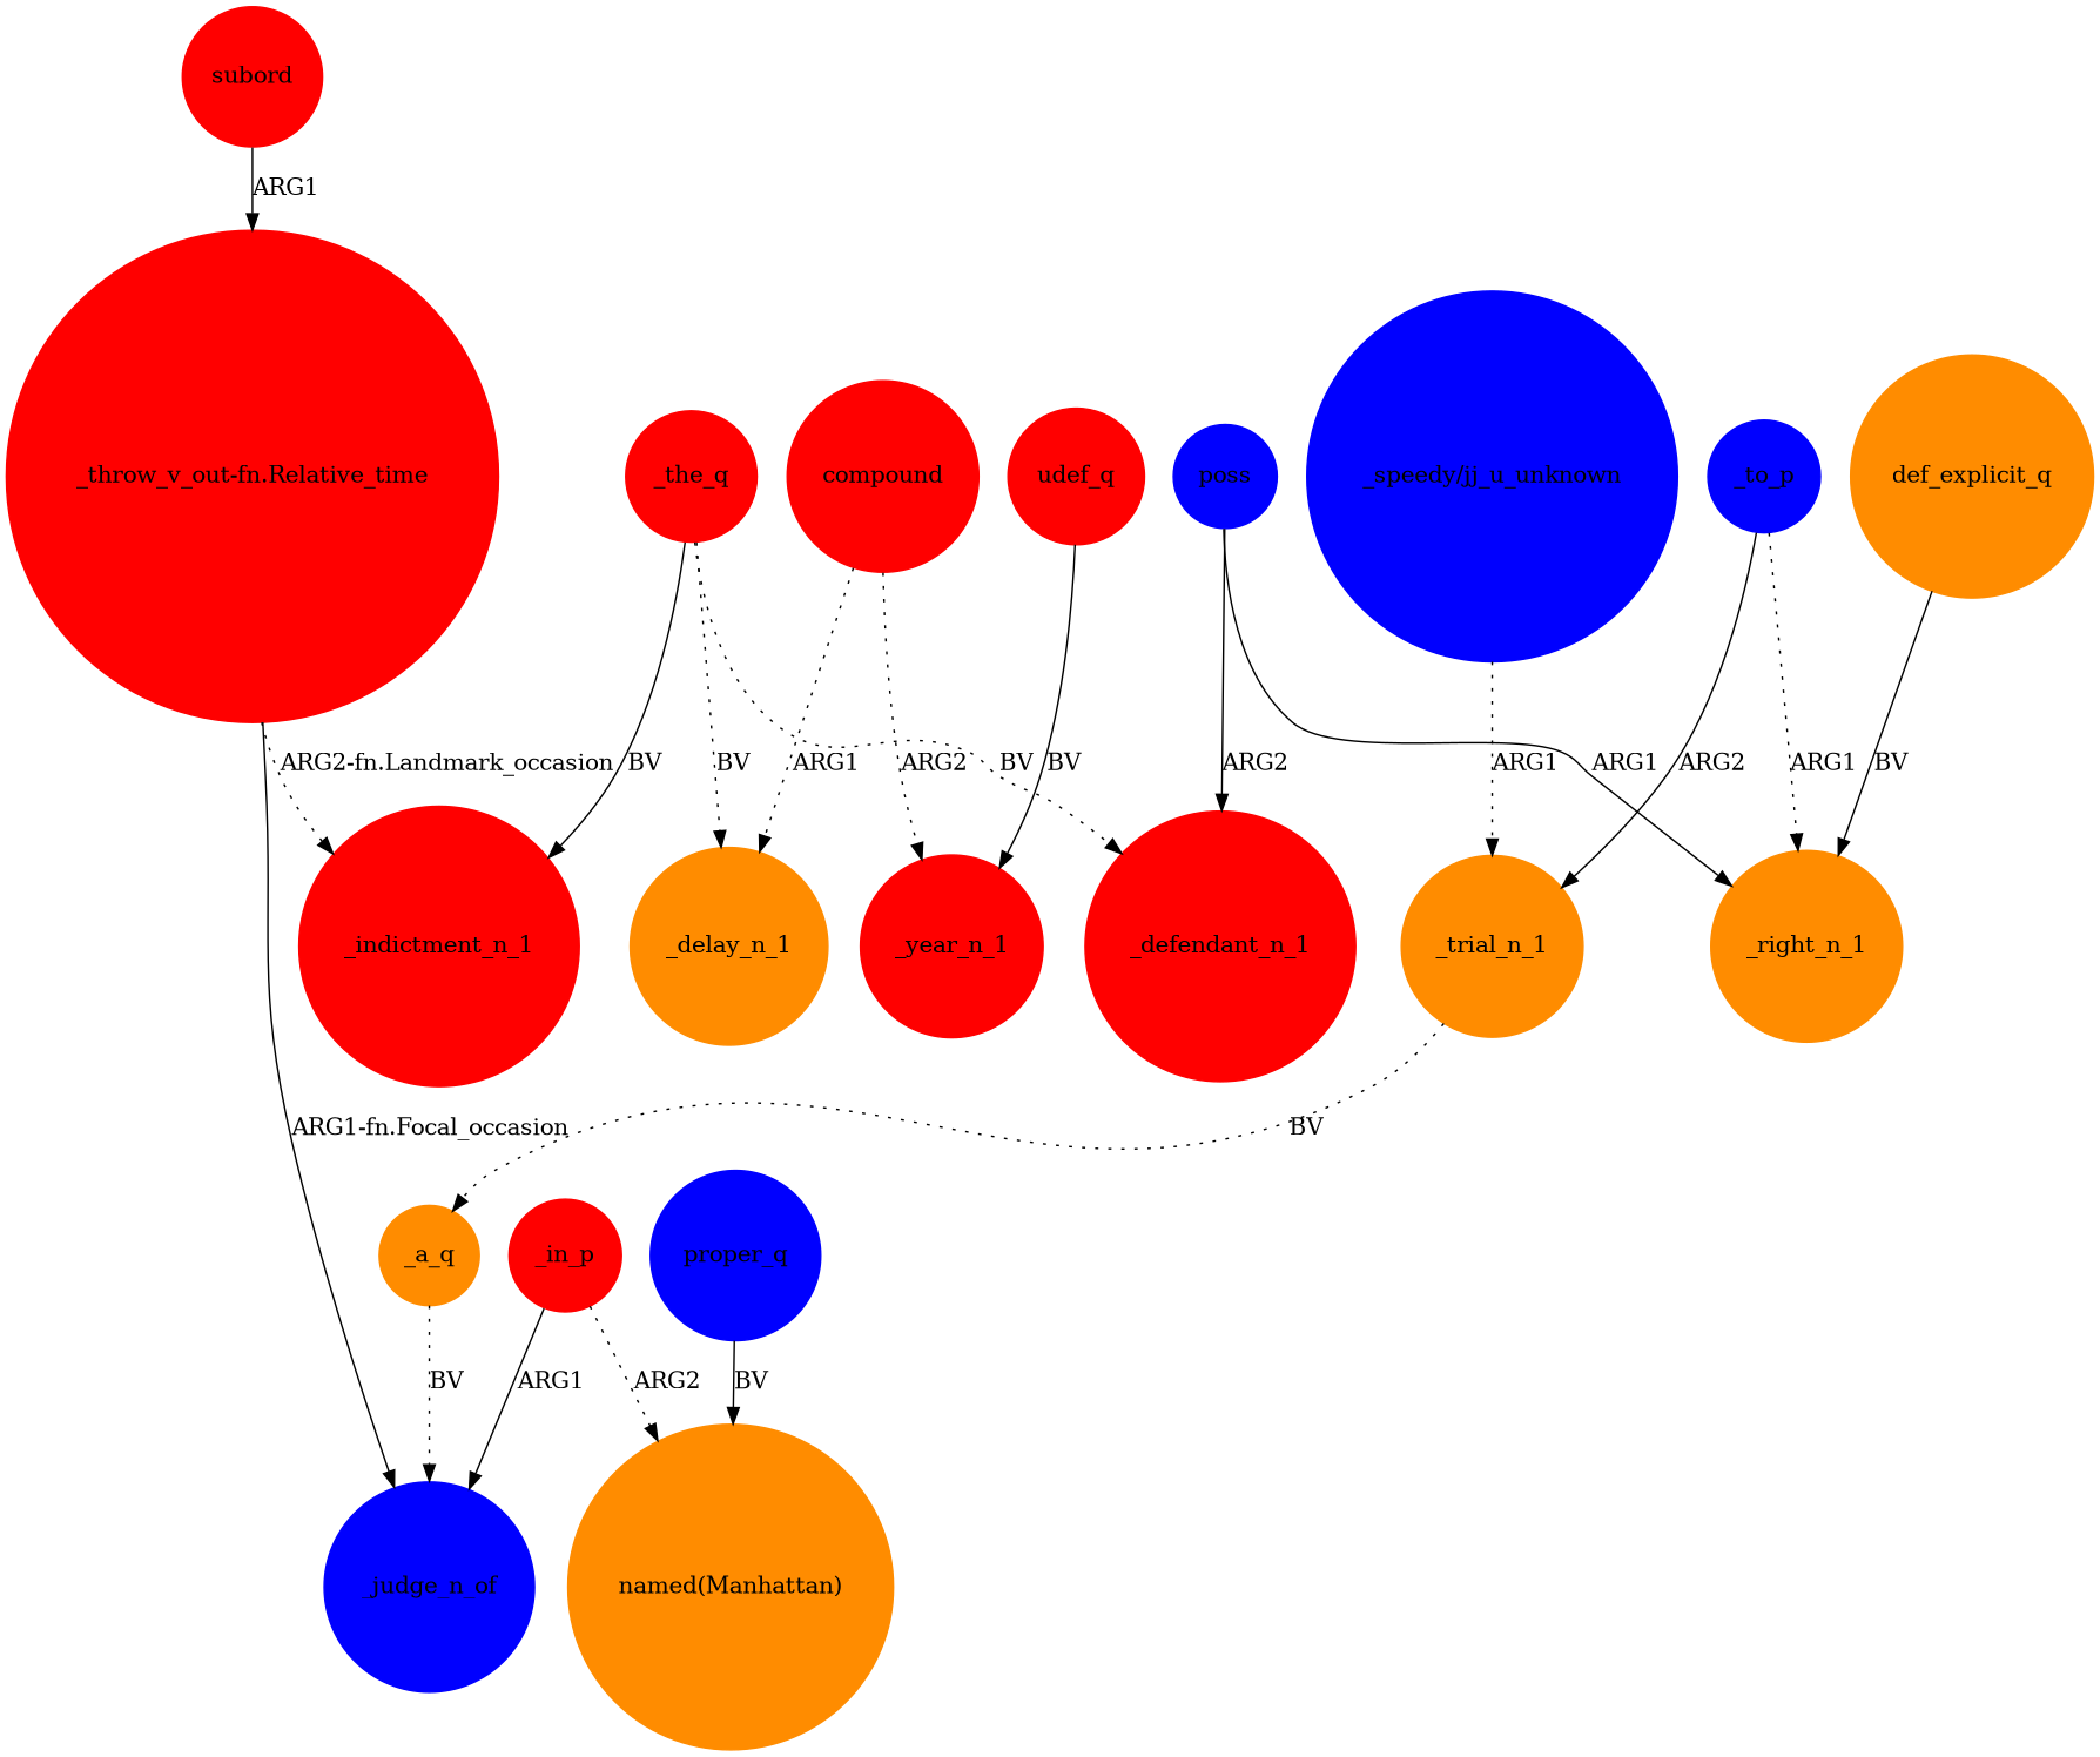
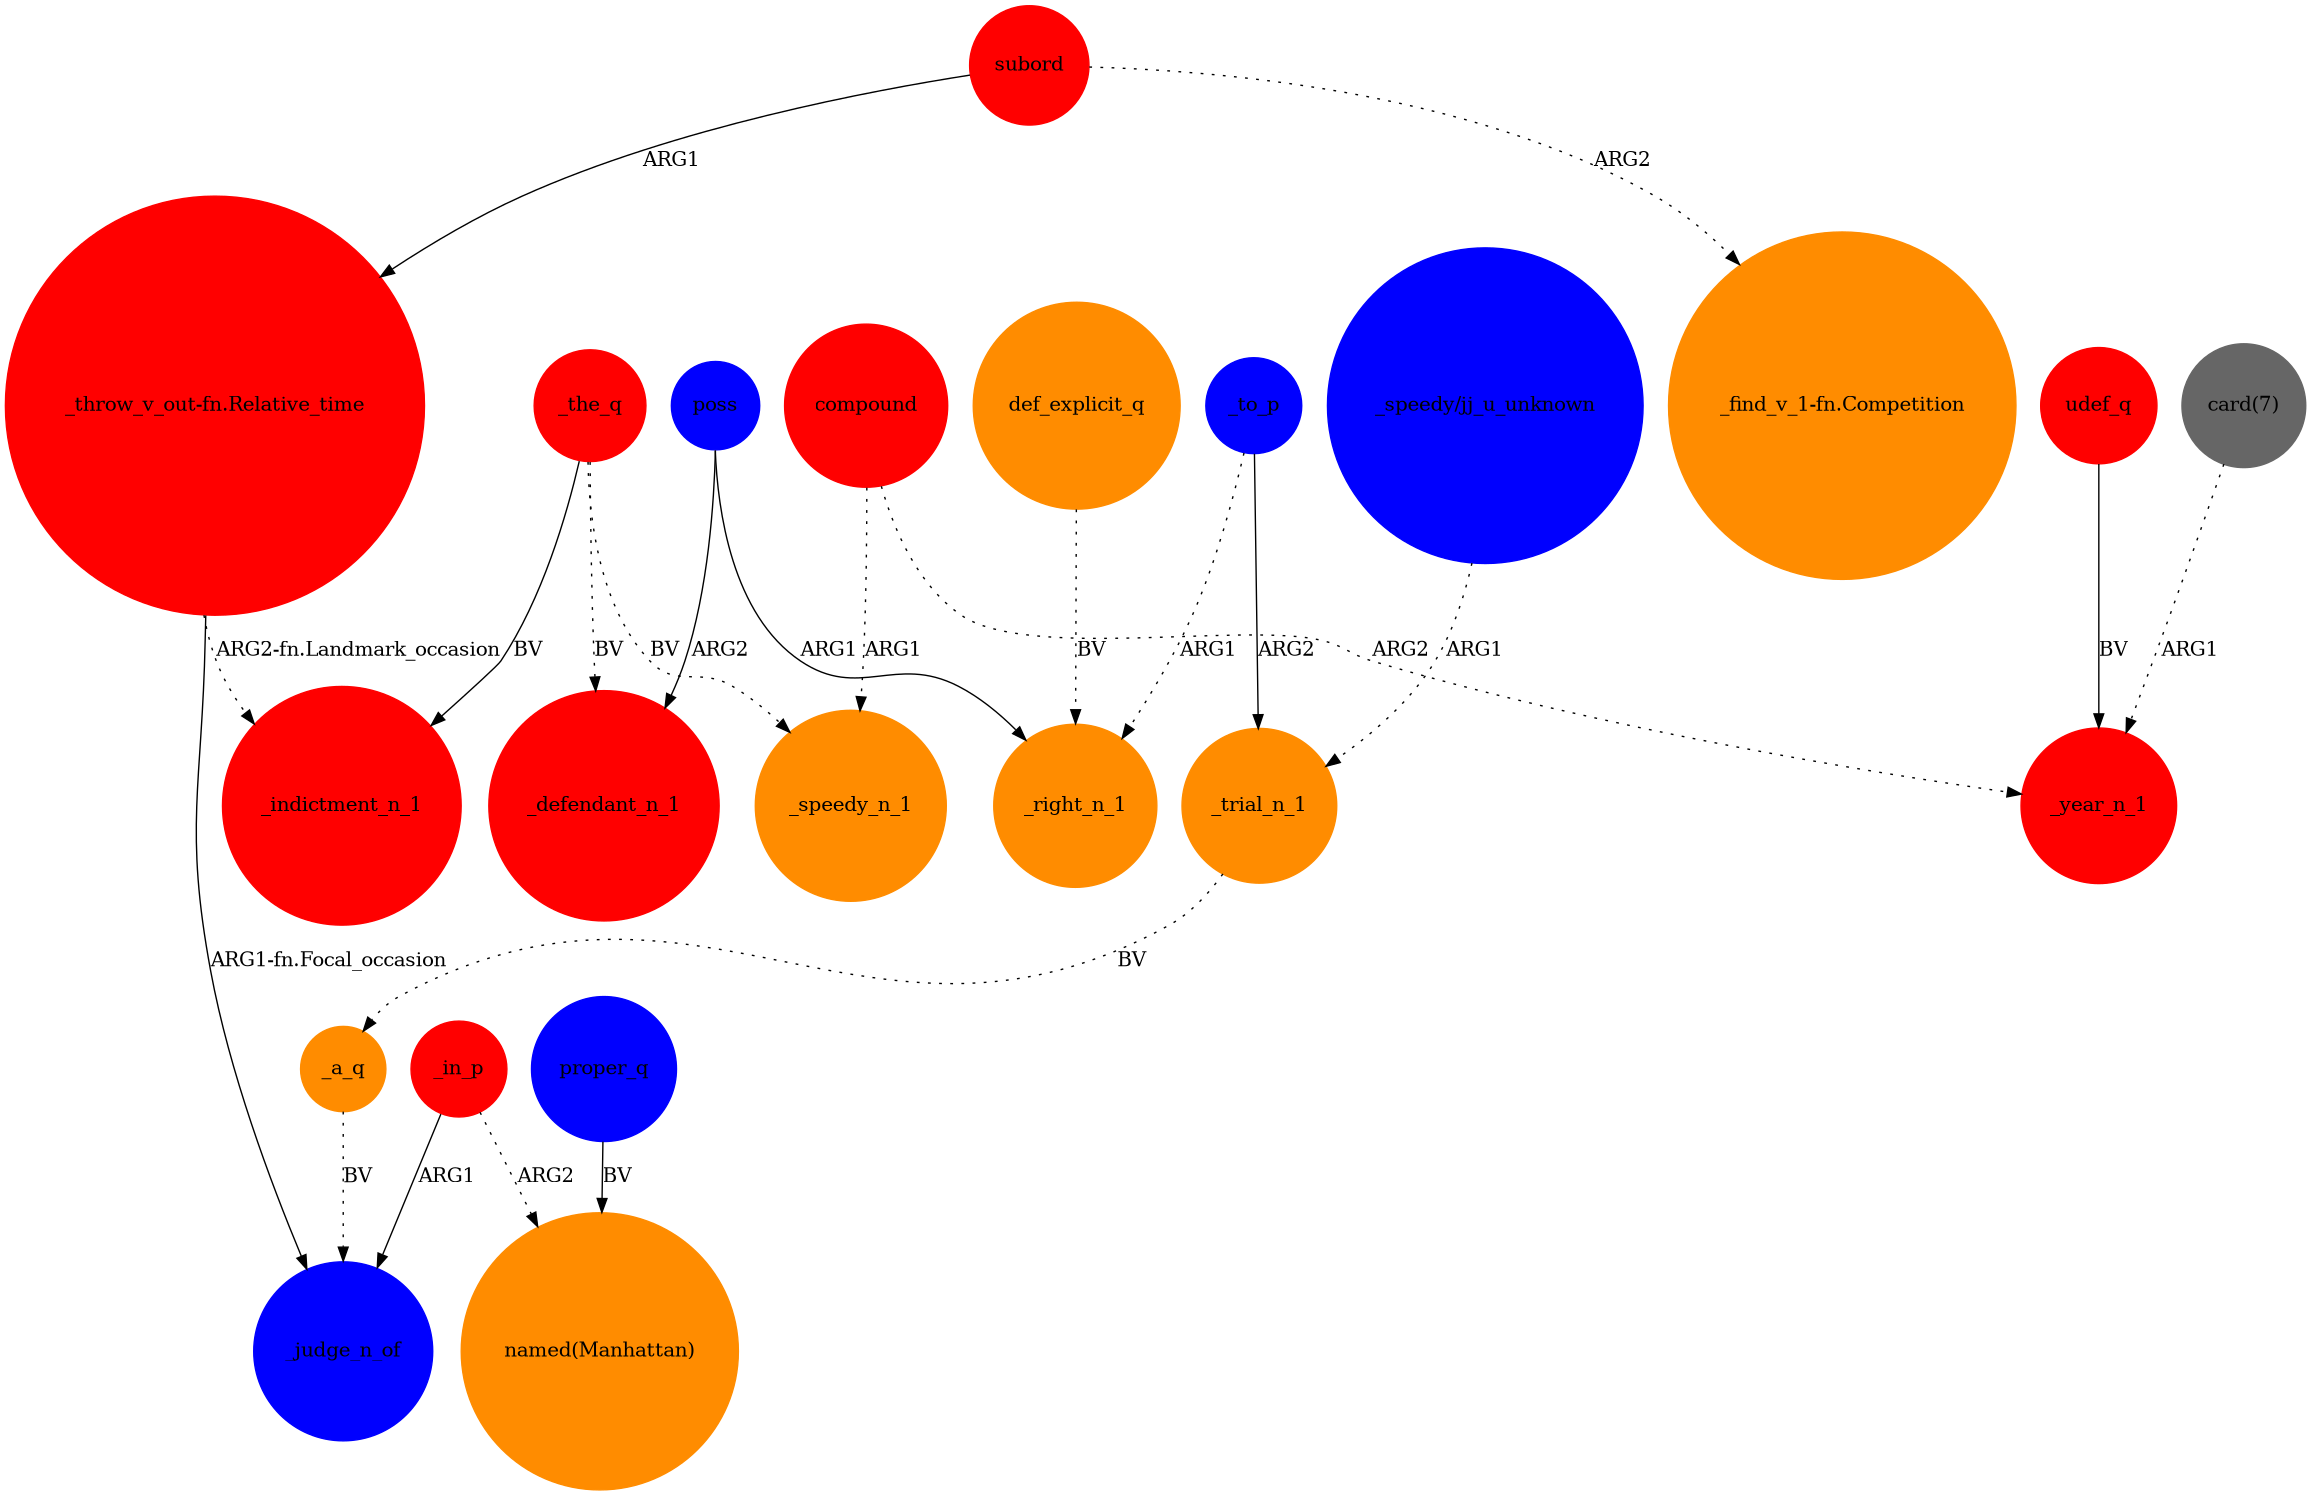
  digraph {
    node [color=red shape=circle style=filled]
    edge [style=dotted]
-   _delay_n_1 [color=darkorange]
+   _delay_n_1 [color=darkorange label=_speedy_n_1]
    _the_q
    _indictment_n_1
    _defendant_n_1
    _judge_n_of [color=blue]
    _in_p
    "named(Manhattan)" [color=darkorange]
    "_throw_v_out-fn.Relative_time"
    _right_n_1 [color=darkorange]
    def_explicit_q [color=darkorange]
    _to_p [color=blue]
    _trial_n_1 [color=darkorange]
    _a_q [color=darkorange]
    poss [color=blue]
    proper_q [color=blue]
+   "_find_v_1-fn.Competition" [color=darkorange]
    "_speedy/jj_u_unknown" [color=blue]
    compound
    _year_n_1
    subord
    udef_q
+   "card(7)" [color=gray40]
    _the_q -> _delay_n_1 [label=BV]
    _the_q -> _indictment_n_1 [label=BV style=solid]
    _the_q -> _defendant_n_1 [label=BV]
    _in_p -> _judge_n_of [label=ARG1 style=solid]
    _in_p -> "named(Manhattan)" [label=ARG2]
    "_throw_v_out-fn.Relative_time" -> _indictment_n_1 [label="ARG2-fn.Landmark_occasion"]
    "_throw_v_out-fn.Relative_time" -> _judge_n_of [label="ARG1-fn.Focal_occasion" style=solid]
-   def_explicit_q -> _right_n_1 [label=BV style=solid]
+   def_explicit_q -> _right_n_1 [label=BV]
    _to_p -> _right_n_1 [label=ARG1]
    _to_p -> _trial_n_1 [label=ARG2 style=solid]
    _trial_n_1 -> _a_q [label=BV]
    _a_q -> _judge_n_of [label=BV]
    poss -> _defendant_n_1 [label=ARG2 style=solid]
    poss -> _right_n_1 [label=ARG1 style=solid]
    proper_q -> "named(Manhattan)" [label=BV style=solid]
    "_speedy/jj_u_unknown" -> _trial_n_1 [label=ARG1]
    compound -> _delay_n_1 [label=ARG1]
    compound -> _year_n_1 [label=ARG2]
    subord -> "_throw_v_out-fn.Relative_time" [label=ARG1 style=solid]
+   subord -> "_find_v_1-fn.Competition" [label=ARG2]
    udef_q -> _year_n_1 [label=BV style=solid]
+   "card(7)" -> _year_n_1 [label=ARG1]
  }
